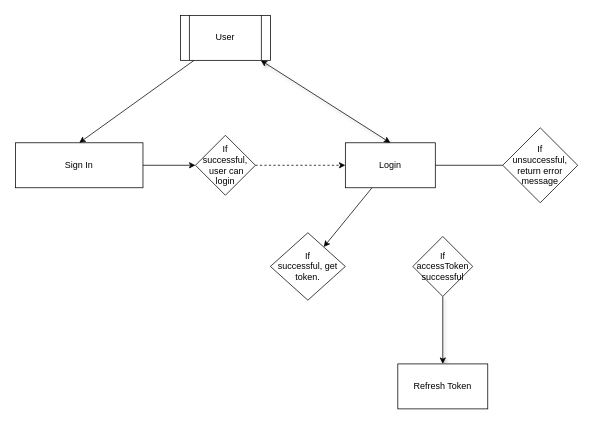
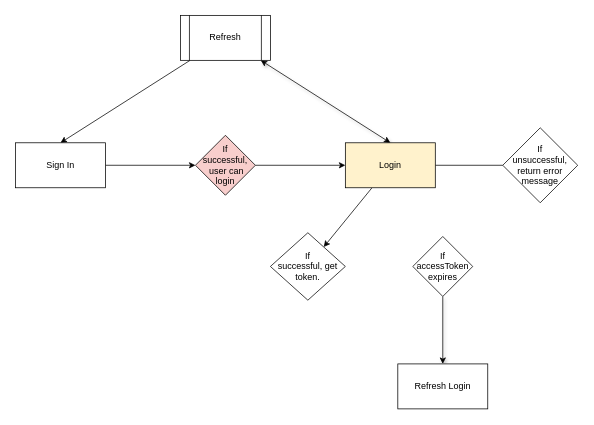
  <mxCell id="0" />
  <mxCell id="1" parent="0" />
  <mxCell id="2" value="" style="html=1;jumpStyle=none;shadow=1;startArrow=classic;startFill=1;entryX=0.5;entryY=0;entryDx=0;entryDy=0;" parent="1" source="4" target="7" edge="1"><mxGeometry relative="1" as="geometry" /></mxCell>
  <mxCell id="3" value="" style="edgeStyle=none;html=1;entryX=0.5;entryY=0;entryDx=0;entryDy=0;" edge="1" parent="1" source="4" target="14"><mxGeometry relative="1" as="geometry" /></mxCell>
- <mxCell id="4" value="User" style="shape=process;whiteSpace=wrap;html=1;backgroundOutline=1;" parent="1" vertex="1"><mxGeometry x="240" width="120" height="60" as="geometry" y="20" /></mxCell>
+ <mxCell id="4" value="Refresh" style="shape=process;whiteSpace=wrap;html=1;backgroundOutline=1;" parent="1" vertex="1"><mxGeometry x="240" width="120" height="60" as="geometry" y="20" /></mxCell>
  <mxCell id="5" value="" style="edgeStyle=none;html=1;" parent="1" source="7" target="8" edge="1"><mxGeometry relative="1" as="geometry" /></mxCell>
  <mxCell id="6" value="" style="edgeStyle=none;html=1;endArrow=none;" parent="1" source="7" target="9" edge="1"><mxGeometry relative="1" as="geometry" /></mxCell>
- <mxCell id="7" value="Login" style="whiteSpace=wrap;html=1;strokeColor=default;" parent="1" vertex="1"><mxGeometry x="460" y="190" width="120" height="60" as="geometry" /></mxCell>
+ <mxCell id="7" value="Login" style="whiteSpace=wrap;html=1;strokeColor=default;fillColor=#fff2cc;" parent="1" vertex="1"><mxGeometry x="460" y="190" width="120" height="60" as="geometry" /></mxCell>
  <mxCell id="8" value="If&lt;br&gt;successful, get&lt;br&gt;token." style="rhombus;whiteSpace=wrap;html=1;" parent="1" vertex="1"><mxGeometry x="360" y="310" width="100" height="90" as="geometry" /></mxCell>
  <mxCell id="9" value="If&lt;br&gt;unsuccessful, return error message" style="rhombus;whiteSpace=wrap;html=1;" parent="1" vertex="1"><mxGeometry x="670" y="170" width="100" height="100" as="geometry" /></mxCell>
  <mxCell id="10" value="" style="edgeStyle=none;jumpStyle=none;html=1;shadow=1;startArrow=none;startFill=0;" parent="1" source="11" target="12" edge="1"><mxGeometry relative="1" as="geometry" /></mxCell>
- <mxCell id="11" value="If accessToken successful" style="rhombus;whiteSpace=wrap;html=1;" parent="1" vertex="1"><mxGeometry x="550" y="315" width="80" height="80" as="geometry" /></mxCell>
- <mxCell id="12" value="Refresh Token" style="whiteSpace=wrap;html=1;" parent="1" vertex="1"><mxGeometry x="530" y="485" width="120" height="60" as="geometry" /></mxCell>
+ <mxCell id="11" value="If accessToken expires" style="rhombus;whiteSpace=wrap;html=1;" parent="1" vertex="1"><mxGeometry x="550" y="315" width="80" height="80" as="geometry" /></mxCell>
+ <mxCell id="12" value="Refresh Login" style="whiteSpace=wrap;html=1;" parent="1" vertex="1"><mxGeometry x="530" y="485" width="120" height="60" as="geometry" /></mxCell>
  <mxCell id="13" value="" style="edgeStyle=none;html=1;" edge="1" parent="1" source="14" target="16"><mxGeometry relative="1" as="geometry" /></mxCell>
- <mxCell id="14" value="Sign In" style="whiteSpace=wrap;html=1;" vertex="1" parent="1"><mxGeometry x="20" y="190" width="170" height="60" as="geometry" /></mxCell>
- <mxCell id="15" style="edgeStyle=none;html=1;entryX=0;entryY=0.5;entryDx=0;entryDy=0;dashed=1;" edge="1" parent="1" source="16" target="7"><mxGeometry relative="1" as="geometry" /></mxCell>
- <mxCell id="16" value="If &lt;br&gt;successful,&lt;br&gt;&amp;nbsp;user can&lt;br&gt;login" style="rhombus;whiteSpace=wrap;html=1;" vertex="1" parent="1"><mxGeometry x="260" y="180" width="80" height="80" as="geometry" /></mxCell>
+ <mxCell id="14" value="Sign In" style="whiteSpace=wrap;html=1;" vertex="1" parent="1"><mxGeometry x="20" y="190" width="120" height="60" as="geometry" /></mxCell>
+ <mxCell id="15" style="edgeStyle=none;html=1;entryX=0;entryY=0.5;entryDx=0;entryDy=0;" edge="1" parent="1" source="16" target="7"><mxGeometry relative="1" as="geometry" /></mxCell>
+ <mxCell id="16" value="If &lt;br&gt;successful,&lt;br&gt;&amp;nbsp;user can&lt;br&gt;login" style="rhombus;whiteSpace=wrap;html=1;fillColor=#f8cecc;" vertex="1" parent="1"><mxGeometry x="260" y="180" width="80" height="80" as="geometry" /></mxCell>
